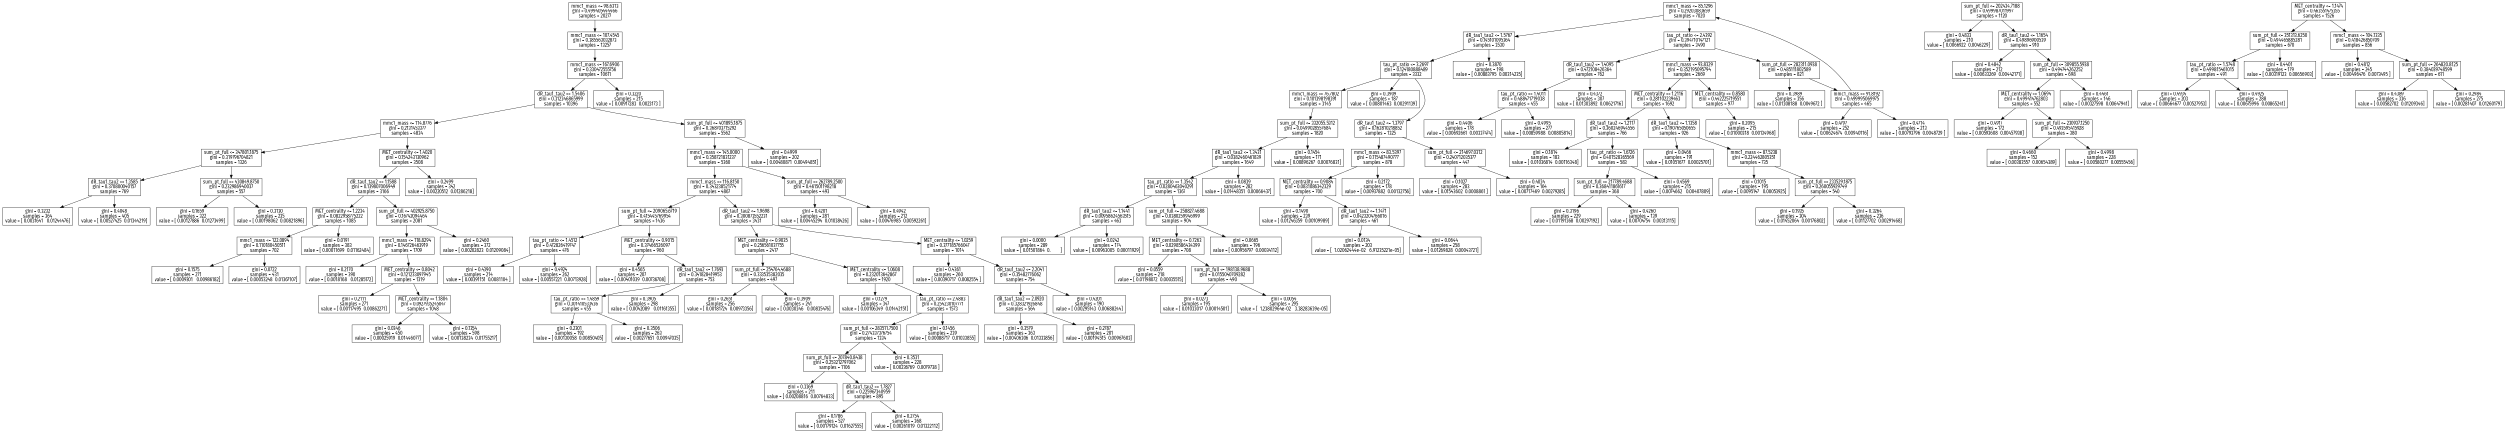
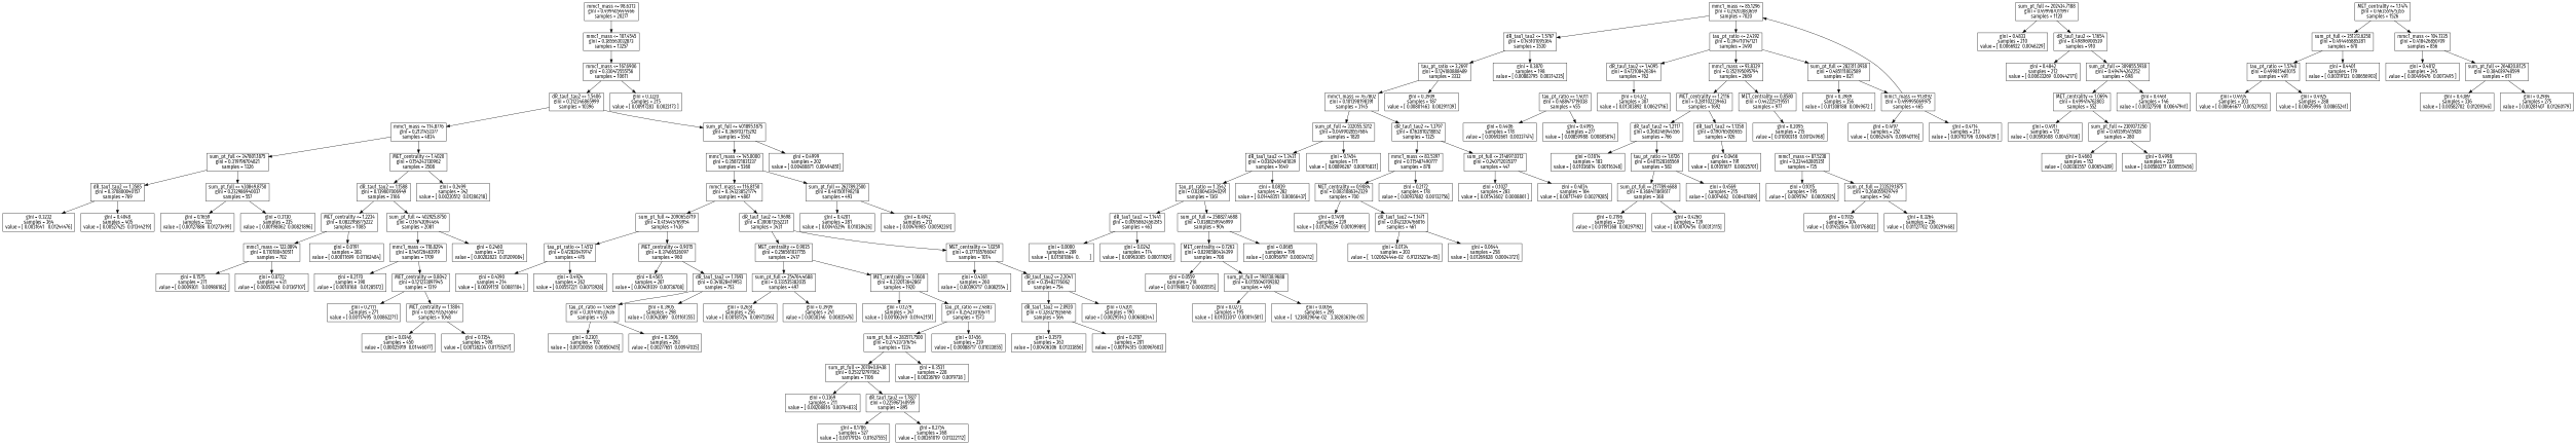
  digraph {
    fontname="Fira Sans"
    node [fontname="Fira Sans" shape=box]
    edge [fontname="Fira Sans"]
    n1 [label="mmc1_mass <= 98.6313\ngini = 0.499405444466\nsamples = 20277"]
    n2 [label="mmc1_mass <= 107.4545\ngini = 0.385563032873\nsamples = 13257"]
    n3 [label="mmc1_mass <= 85.1296\ngini = 0.29203083659\nsamples = 7020"]
    n4 [label="dR_tau1_tau2 <= 1.5767\ngini = 0.145101095364\nsamples = 3530"]
    n5 [label="tau_pt_ratio <= 2.4392\ngini = 0.394710147121\nsamples = 3490"]
    n6 [label="mmc1_mass <= 167.6906\ngini = 0.330472555756\nsamples = 10611"]
    n7 [label="tau_pt_ratio <= 3.2697\ngini = 0.124180888489\nsamples = 3332"]
    n8 [label="gini = 0.3870\nsamples = 198\nvalue = [ 0.00883795  0.00314235]"]
    n9 [label="mmc1_mass <= 93.8329\ngini = 0.352195095794\nsamples = 2669"]
    n10 [label="sum_pt_full <= 282311.0938\ngini = 0.485111802589\nsamples = 821"]
    n11 [label="dR_tau1_tau2 <= 1.4095\ngini = 0.472108426364\nsamples = 762"]
    n12 [label="mmc1_mass <= 76.7802\ngini = 0.101398198391\nsamples = 3145"]
    n13 [label="gini = 0.3909\nsamples = 187\nvalue = [ 0.00801463  0.00291139]"]
    n14 [label="sum_pt_full <= 332055.5312\ngini = 0.0499028557684\nsamples = 1820"]
    n15 [label="dR_tau1_tau2 <= 1.3797\ngini = 0.162810218852\nsamples = 1325"]
    n16 [label="dR_tau1_tau2 <= 1.3431\ngini = 0.0382460461839\nsamples = 1649"]
    n17 [label="gini = 0.1454\nsamples = 171\nvalue = [ 0.00896267  0.00076831]"]
    n18 [label="mmc1_mass <= 83.5397\ngini = 0.115487490777\nsamples = 878"]
    n19 [label="sum_pt_full <= 214697.0312\ngini = 0.240712035377\nsamples = 447"]
    n20 [label="tau_pt_ratio <= 1.3542\ngini = 0.0280463040291\nsamples = 1367"]
    n21 [label="gini = 0.0839\nsamples = 282\nvalue = [ 0.01448351  0.00066437]"]
    n22 [label="dR_tau1_tau2 <= 1.1441\ngini = 0.00958624563515\nsamples = 463"]
    n23 [label="sum_pt_full <= 258827.4688\ngini = 0.0380259946999\nsamples = 904"]
    n24 [label="gini = 0.0000\nsamples = 289\nvalue = [ 0.01501864  0.        ]"]
    n25 [label="gini = 0.0242\nsamples = 174\nvalue = [ 0.00963005  0.00011929]"]
    n26 [label="MET_centrality <= 0.7263\ngini = 0.0298586434399\nsamples = 708"]
    n27 [label="gini = 0.0665\nsamples = 196\nvalue = [ 0.00956797  0.00034112]"]
    n28 [label="gini = 0.0559\nsamples = 218\nvalue = [ 0.01198072  0.00035515]"]
    n29 [label="sum_pt_full <= 198138.9688\ngini = 0.0155040709282\nsamples = 490"]
    n30 [label="gini = 0.0273\nsamples = 195\nvalue = [ 0.01033017  0.00014501]"]
    n31 [label="gini = 0.0054\nsamples = 295\nvalue = [  1.23802964e-02   3.38283639e-05]"]
    n32 [label="MET_centrality <= 0.9084\ngini = 0.0831086342329\nsamples = 700"]
    n33 [label="gini = 0.2172\nsamples = 178\nvalue = [ 0.00937882  0.00132756]"]
    n34 [label="gini = 0.1027\nsamples = 283\nvalue = [ 0.01543602  0.0008861 ]"]
    n35 [label="gini = 0.4034\nsamples = 164\nvalue = [ 0.00717469  0.00279285]"]
    n36 [label="gini = 0.1490\nsamples = 239\nvalue = [ 0.01246359  0.00109989]"]
    n37 [label="dR_tau1_tau2 <= 1.1471\ngini = 0.0423204766016\nsamples = 461"]
    n38 [label="gini = 0.0134\nsamples = 203\nvalue = [  1.02062444e-02   6.91235221e-05]"]
    n39 [label="gini = 0.0644\nsamples = 258\nvalue = [ 0.01269828  0.00043721]"]
    n40 [label="MET_centrality <= 1.2116\ngini = 0.281102239463\nsamples = 1692"]
    n41 [label="MET_centrality <= 0.8580\ngini = 0.442225719551\nsamples = 977"]
    n42 [label="gini = 0.3989\nsamples = 356\nvalue = [ 0.01308188  0.0049672 ]"]
    n43 [label="mmc1_mass <= 91.8192\ngini = 0.499995069975\nsamples = 465"]
    n44 [label="dR_tau1_tau2 <= 1.1358\ngini = 0.190765050655\nsamples = 926"]
    n45 [label="dR_tau1_tau2 <= 1.2117\ngini = 0.360246944556\nsamples = 766"]
    n46 [label="gini = 0.2095\nsamples = 215\nvalue = [ 0.01000318  0.00134968]"]
    n47 [label="gini = 0.0466\nsamples = 191\nvalue = [ 0.01051677  0.00025701]"]
    n48 [label="mmc1_mass <= 87.5238\ngini = 0.224462805351\nsamples = 735"]
    n49 [label="gini = 0.1814\nsamples = 183\nvalue = [ 0.01036814  0.00116348]"]
    n50 [label="tau_pt_ratio <= 1.6726\ngini = 0.401528365569\nsamples = 583"]
    n51 [label="gini = 0.1015\nsamples = 195\nvalue = [ 0.0095147   0.00053925]"]
    n52 [label="sum_pt_full <= 233529.1875\ngini = 0.260055929749\nsamples = 540"]
    n53 [label="gini = 0.1935\nsamples = 304\nvalue = [ 0.01452064  0.00176802]"]
    n54 [label="gini = 0.3264\nsamples = 236\nvalue = [ 0.01127702  0.00291468]"]
    n55 [label="sum_pt_full <= 217789.4688\ngini = 0.368411861617\nsamples = 368"]
    n56 [label="gini = 0.4569\nsamples = 215\nvalue = [ 0.0074662   0.00407809]"]
    n57 [label="gini = 0.3196\nsamples = 229\nvalue = [ 0.01191368  0.00297192]"]
    n58 [label="gini = 0.4260\nsamples = 139\nvalue = [ 0.00704754  0.00313115]"]
    n59 [label="gini = 0.4372\nsamples = 307\nvalue = [ 0.01303892  0.00621716]"]
    n60 [label="tau_pt_ratio <= 1.4011\ngini = 0.488471719038\nsamples = 455"]
    n61 [label="gini = 0.4406\nsamples = 178\nvalue = [ 0.00692661  0.00337474]"]
    n62 [label="gini = 0.4995\nsamples = 277\nvalue = [ 0.00859988  0.00805814]"]
    n63 [label="gini = 0.4714\nsamples = 213\nvalue = [ 0.00793796  0.0048729 ]"]
    n64 [label="gini = 0.4797\nsamples = 252\nvalue = [ 0.00624674  0.00940116]"]
    n65 [label="dR_tau1_tau2 <= 1.5406\ngini = 0.312346865999\nsamples = 10396"]
    n66 [label="gini = 0.3220\nsamples = 215\nvalue = [ 0.00917283  0.0023173 ]"]
    n67 [label="sum_pt_full <= 202434.7188\ngini = 0.499987011997\nsamples = 1120"]
    n68 [label="gini = 0.4833\nsamples = 210\nvalue = [ 0.0066922  0.0046229]"]
    n69 [label="dR_tau1_tau2 <= 1.1654\ngini = 0.49896900539\nsamples = 910"]
    n70 [label="MET_centrality <= 1.1474\ngini = 0.463551475355\nsamples = 1526"]
    n71 [label="sum_pt_full <= 351313.6250\ngini = 0.494465885281\nsamples = 670"]
    n72 [label="mmc1_mass <= 104.1335\ngini = 0.418426850709\nsamples = 856"]
    n73 [label="gini = 0.4842\nsamples = 212\nvalue = [ 0.00633269  0.00442171]"]
    n74 [label="sum_pt_full <= 309855.5938\ngini = 0.494744262252\nsamples = 698"]
    n75 [label="MET_centrality <= 1.0694\ngini = 0.499414762803\nsamples = 552"]
    n76 [label="gini = 0.4461\nsamples = 146\nvalue = [ 0.00327598  0.00647941]"]
    n77 [label="gini = 0.4917\nsamples = 172\nvalue = [ 0.00593608  0.00457938]"]
    n78 [label="sum_pt_full <= 230937.1250\ngini = 0.493595415928\nsamples = 380"]
    n79 [label="gini = 0.4660\nsamples = 152\nvalue = [ 0.00383557  0.00654389]"]
    n80 [label="gini = 0.4998\nsamples = 228\nvalue = [ 0.00580277  0.00555456]"]
    n81 [label="tau_pt_ratio <= 1.5748\ngini = 0.499815461015\nsamples = 491"]
    n82 [label="gini = 0.4401\nsamples = 179\nvalue = [ 0.00319123  0.00656903]"]
    n83 [label="gini = 0.4812\nsamples = 245\nvalue = [ 0.00496476  0.0073495 ]"]
    n84 [label="sum_pt_full <= 264820.8125\ngini = 0.384039748599\nsamples = 611"]
    n85 [label="gini = 0.4934\nsamples = 203\nvalue = [ 0.00664677  0.00527953]"]
    n86 [label="gini = 0.4925\nsamples = 288\nvalue = [ 0.00675996  0.00865241]"]
    n87 [label="gini = 0.4389\nsamples = 336\nvalue = [ 0.00582702  0.01209346]"]
    n88 [label="gini = 0.2984\nsamples = 275\nvalue = [ 0.00281407  0.01260179]"]
    n89 [label="mmc1_mass <= 114.8776\ngini = 0.2131453377\nsamples = 4834"]
    n90 [label="sum_pt_full <= 401895.1875\ngini = 0.368703715292\nsamples = 5562"]
    n91 [label="sum_pt_full <= 347801.1875\ngini = 0.319796704821\nsamples = 1326"]
    n92 [label="MET_centrality <= 1.4020\ngini = 0.154243130962\nsamples = 3508"]
    n93 [label="mmc1_mass <= 145.0000\ngini = 0.358721831237\nsamples = 5360"]
    n94 [label="gini = 0.4999\nsamples = 202\nvalue = [ 0.00480871  0.00494851]"]
    n95 [label="dR_tau1_tau2 <= 1.3585\ngini = 0.370800040157\nsamples = 769"]
    n96 [label="sum_pt_full <= 430849.8750\ngini = 0.232986940037\nsamples = 557"]
    n97 [label="dR_tau1_tau2 <= 1.1588\ngini = 0.139807006949\nsamples = 3166"]
    n98 [label="gini = 0.2499\nsamples = 342\nvalue = [ 0.00220512  0.01286218]"]
    n99 [label="gini = 0.3232\nsamples = 364\nvalue = [ 0.0031641   0.01244476]"]
    n100 [label="gini = 0.4048\nsamples = 405\nvalue = [ 0.00527425  0.01344219]"]
    n101 [label="gini = 0.1659\nsamples = 322\nvalue = [ 0.00127886  0.01273499]"]
    n102 [label="gini = 0.3130\nsamples = 235\nvalue = [ 0.00198062  0.00821896]"]
    n103 [label="MET_centrality <= 1.2234\ngini = 0.0822958775222\nsamples = 1085"]
    n104 [label="sum_pt_full <= 402925.8750\ngini = 0.16742094464\nsamples = 2081"]
    n105 [label="mmc1_mass <= 122.0894\ngini = 0.110180450511\nsamples = 702"]
    n106 [label="gini = 0.0197\nsamples = 383\nvalue = [ 0.00011699  0.01162484]"]
    n107 [label="mmc1_mass <= 118.8294\ngini = 0.146726463919\nsamples = 1709"]
    n108 [label="gini = 0.2460\nsamples = 372\nvalue = [ 0.00202823  0.01209084]"]
    n109 [label="gini = 0.1575\nsamples = 271\nvalue = [ 0.0009301   0.00986182]"]
    n110 [label="gini = 0.0722\nsamples = 431\nvalue = [ 0.00053248  0.01367107]"]
    n111 [label="gini = 0.2170\nsamples = 390\nvalue = [ 0.0018168   0.01285172]"]
    n112 [label="MET_centrality <= 0.8042\ngini = 0.121233097945\nsamples = 1319"]
    n113 [label="gini = 0.2111\nsamples = 271\nvalue = [ 0.00117495  0.00862271]"]
    n114 [label="MET_centrality <= 1.1804\ngini = 0.0927935245047\nsamples = 1048"]
    n115 [label="gini = 0.0346\nsamples = 450\nvalue = [ 0.00025919  0.01446077]"]
    n116 [label="gini = 0.1354\nsamples = 598\nvalue = [ 0.00138234  0.01755217]"]
    n117 [label="mmc1_mass <= 116.8150\ngini = 0.343238521774\nsamples = 4867"]
    n118 [label="sum_pt_full <= 262789.2500\ngini = 0.461501198218\nsamples = 493"]
    n119 [label="sum_pt_full <= 209065.6719\ngini = 0.415445769954\nsamples = 1436"]
    n120 [label="dR_tau1_tau2 <= 1.9698\ngini = 0.300873552231\nsamples = 3431"]
    n121 [label="gini = 0.4201\nsamples = 281\nvalue = [ 0.00445294  0.01038426]"]
    n122 [label="gini = 0.4942\nsamples = 212\nvalue = [ 0.00476985  0.00592261]"]
    n123 [label="tau_pt_ratio <= 1.4512\ngini = 0.472826419747\nsamples = 476"]
    n124 [label="MET_centrality <= 0.9015\ngini = 0.37466526097\nsamples = 960"]
    n125 [label="MET_centrality <= 0.9035\ngini = 0.256561037755\nsamples = 2417"]
    n126 [label="MET_centrality <= 1.0259\ngini = 0.377185766047\nsamples = 1014"]
    n127 [label="gini = 0.4390\nsamples = 214\nvalue = [ 0.00391151  0.0081104 ]"]
    n128 [label="gini = 0.4924\nsamples = 262\nvalue = [ 0.00557221  0.00713928]"]
    n129 [label="gini = 0.4565\nsamples = 207\nvalue = [ 0.00401039  0.00736708]"]
    n130 [label="dR_tau1_tau2 <= 1.7693\ngini = 0.341828419953\nsamples = 753"]
    n131 [label="tau_pt_ratio <= 1.4859\ngini = 0.301410533436\nsamples = 455"]
    n132 [label="gini = 0.3905\nsamples = 298\nvalue = [ 0.0042089   0.01161355]"]
    n133 [label="gini = 0.2301\nsamples = 192\nvalue = [ 0.00130058  0.00850405]"]
    n134 [label="gini = 0.3506\nsamples = 263\nvalue = [ 0.00277651  0.00947035]"]
    n135 [label="sum_pt_full <= 254764.4688\ngini = 0.333535382035\nsamples = 497"]
    n136 [label="MET_centrality <= 1.0608\ngini = 0.232013642867\nsamples = 1920"]
    n137 [label="gini = 0.4361\nsamples = 260\nvalue = [ 0.00390717  0.0082554 ]"]
    n138 [label="dR_tau1_tau2 <= 2.2041\ngini = 0.35482776062\nsamples = 754"]
    n139 [label="gini = 0.2651\nsamples = 256\nvalue = [ 0.00181724  0.00973356]"]
    n140 [label="gini = 0.3909\nsamples = 241\nvalue = [ 0.0030346   0.00835476]"]
    n141 [label="gini = 0.1279\nsamples = 347\nvalue = [ 0.00106349  0.01442151]"]
-   n142 [label="tau_pt_ratio <= 2.4883\ngini = 0.254230107771\nsamples = 1573"]
+   n142 [label="tau_pt_ratio <= 2.4883\ngini = 0.254230106771\nsamples = 1573"]
    n143 [label="sum_pt_full <= 283511.7500\ngini = 0.274337376754\nsamples = 1334"]
    n144 [label="gini = 0.1456\nsamples = 239\nvalue = [ 0.00088717  0.01033855]"]
    n145 [label="sum_pt_full <= 207840.8438\ngini = 0.253212797062\nsamples = 1106"]
    n146 [label="gini = 0.3531\nsamples = 228\nvalue = [ 0.00236769  0.0079738 ]"]
    n147 [label="gini = 0.3369\nsamples = 211\nvalue = [ 0.00208816  0.00764833]"]
    n148 [label="dR_tau1_tau2 <= 1.7827\ngini = 0.225967340959\nsamples = 895"]
    n149 [label="gini = 0.1786\nsamples = 527\nvalue = [ 0.00179124  0.01627555]"]
    n150 [label="gini = 0.2754\nsamples = 368\nvalue = [ 0.00261019  0.01322112]"]
    n151 [label="dR_tau1_tau2 <= 2.0920\ngini = 0.328321926848\nsamples = 564"]
    n152 [label="gini = 0.4201\nsamples = 190\nvalue = [ 0.00295143  0.00688244]"]
    n153 [label="gini = 0.3579\nsamples = 363\nvalue = [ 0.00406306  0.01333856]"]
    n154 [label="gini = 0.2787\nsamples = 201\nvalue = [ 0.00194515  0.00967603]"]
    n1 -> n2
    n2 -> n6
    n3 -> n4
    n3 -> n5
    n4 -> n7
    n4 -> n8
    n5 -> n9
    n5 -> n10
    n5 -> n11
    n6 -> n65
    n6 -> n66
    n7 -> n12
    n7 -> n13
    n9 -> n40
    n9 -> n41
    n10 -> n42
    n10 -> n43
    n11 -> n59
-   n11 -> n60
    n12 -> n14
-   n7 -> n15
+   n12 -> n15
    n14 -> n16
    n14 -> n17
    n15 -> n18
    n15 -> n19
    n16 -> n20
    n16 -> n21
    n18 -> n32
    n18 -> n33
    n19 -> n34
    n19 -> n35
    n20 -> n22
    n20 -> n23
    n22 -> n24
    n22 -> n25
    n23 -> n26
    n23 -> n27
    n26 -> n28
    n26 -> n29
    n29 -> n30
    n29 -> n31
    n32 -> n36
    n32 -> n37
    n37 -> n38
    n37 -> n39
    n40 -> n44
    n40 -> n45
    n41 -> n46
    n43 -> n3
    n43 -> n63
    n43 -> n64
    n44 -> n47
-   n44 -> n48
    n45 -> n49
    n45 -> n50
    n48 -> n51
    n48 -> n52
    n50 -> n55
    n50 -> n56
    n52 -> n53
    n52 -> n54
    n55 -> n57
    n55 -> n58
    n60 -> n61
    n60 -> n62
    n65 -> n89
    n65 -> n90
    n67 -> n68
    n67 -> n69
    n69 -> n73
    n69 -> n74
    n70 -> n71
    n70 -> n72
    n71 -> n81
    n71 -> n82
    n72 -> n83
    n72 -> n84
    n74 -> n75
    n74 -> n76
    n75 -> n77
    n75 -> n78
    n78 -> n79
    n78 -> n80
    n81 -> n85
    n81 -> n86
    n84 -> n87
    n84 -> n88
    n89 -> n91
    n89 -> n92
    n90 -> n93
    n90 -> n94
    n91 -> n95
    n91 -> n96
    n92 -> n97
    n92 -> n98
    n93 -> n117
    n93 -> n118
    n95 -> n99
    n95 -> n100
    n96 -> n101
    n96 -> n102
    n97 -> n103
    n97 -> n104
    n103 -> n105
    n103 -> n106
    n104 -> n107
    n104 -> n108
    n105 -> n109
    n105 -> n110
    n107 -> n111
    n107 -> n112
    n112 -> n113
    n112 -> n114
    n114 -> n115
    n114 -> n116
    n117 -> n119
    n117 -> n120
    n118 -> n121
    n118 -> n122
    n119 -> n123
    n119 -> n124
    n120 -> n125
    n120 -> n126
    n123 -> n127
    n123 -> n128
    n124 -> n129
    n124 -> n130
    n125 -> n135
    n125 -> n136
    n126 -> n137
    n126 -> n138
    n130 -> n131
    n130 -> n132
    n131 -> n133
    n131 -> n134
    n135 -> n139
    n135 -> n140
    n136 -> n141
    n136 -> n142
    n138 -> n151
    n138 -> n152
    n142 -> n143
    n142 -> n144
    n143 -> n145
    n143 -> n146
    n145 -> n147
    n145 -> n148
    n148 -> n149
    n148 -> n150
    n151 -> n153
    n151 -> n154
  }
